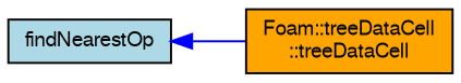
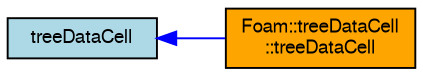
  digraph {
    rankdir=LR
    node [color=black fontname=FreeSans fontsize=10 shape=record style=filled]
-   n1 [fillcolor=lightblue fontcolor=black height=0.2 label=findNearestOp width=0.4]
+   n1 [fillcolor=lightblue fontcolor=black height=0.2 label=treeDataCell width=0.4]
    n2 [height=0.2 label="Foam::treeDataCell\l::treeDataCell" width=0.4 fillcolor=orange]
    n1 -> n2 [color=blue dir=back fontname=FreeSans fontsize=10 labelfontname=FreeSans labelfontsize=10 style=solid]
  }
